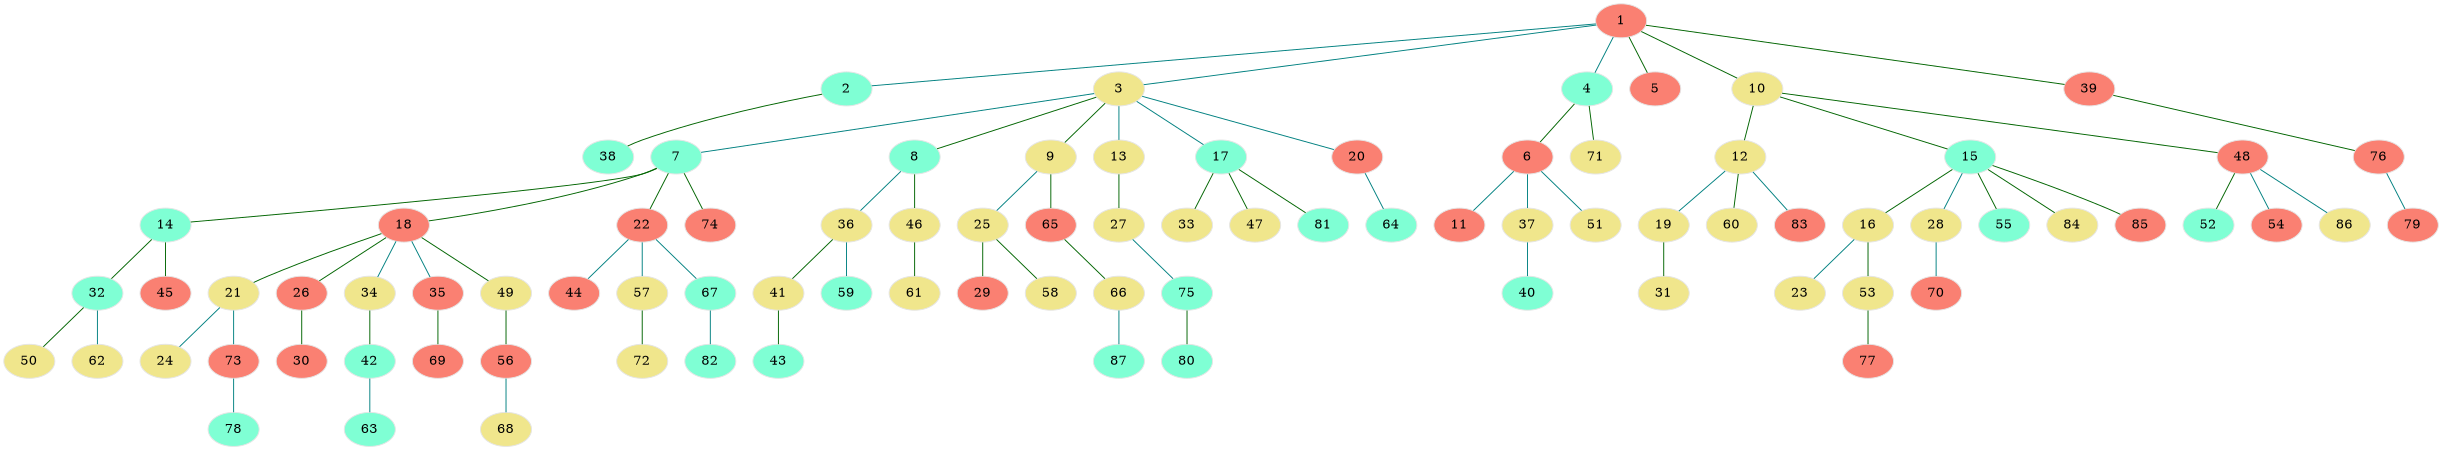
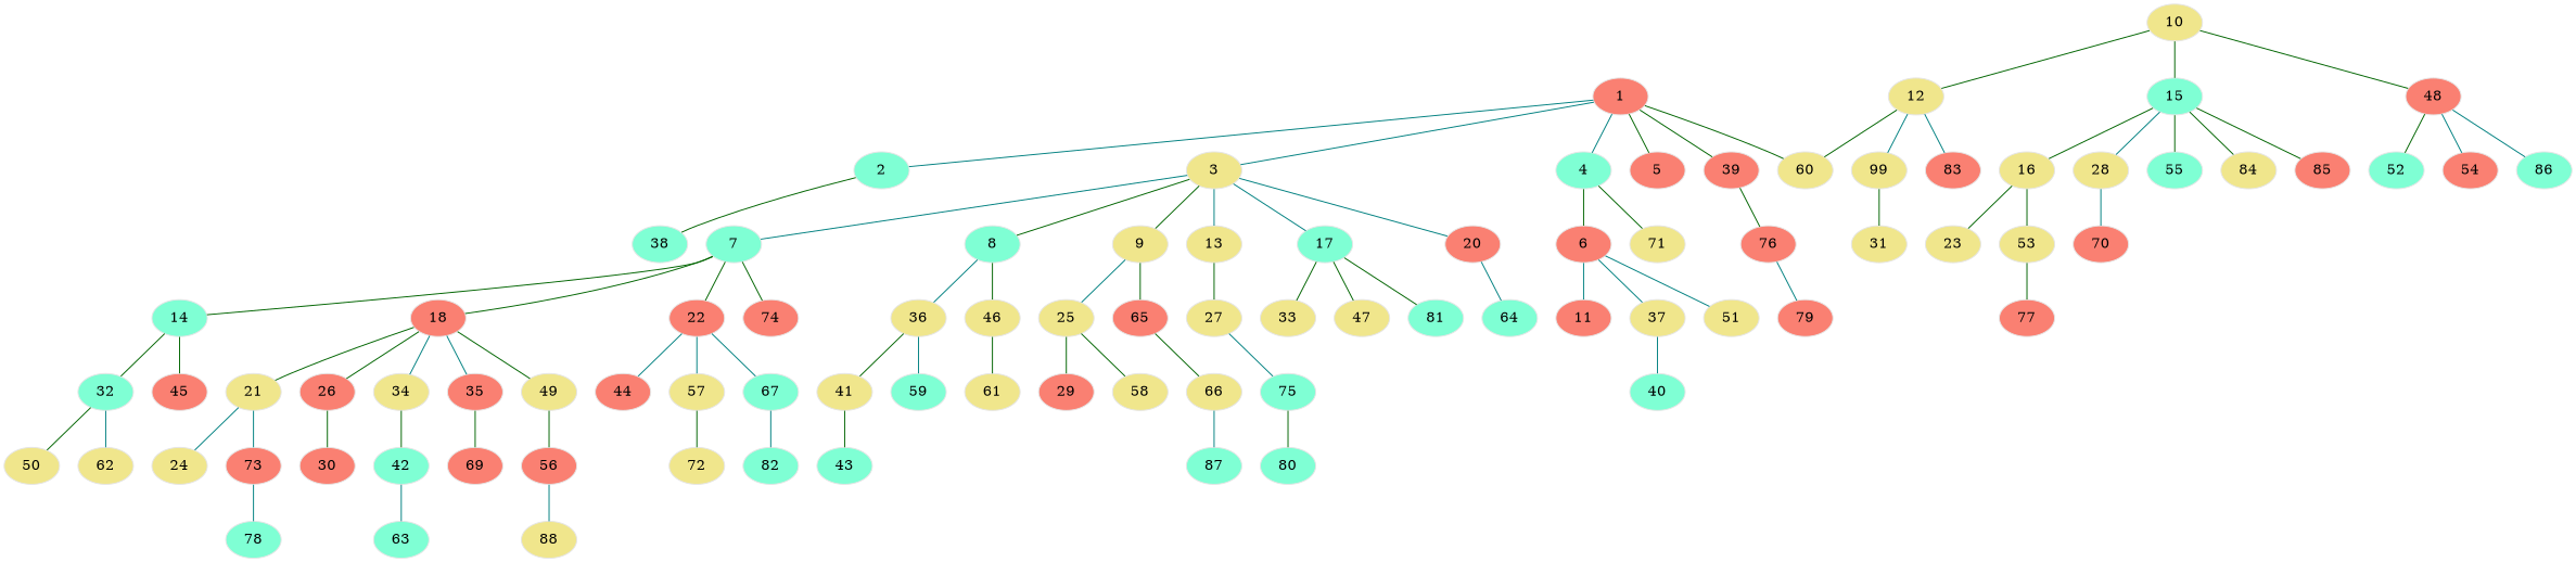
  graph {
    node [color=gray90 fillcolor=khaki style=filled]
    edge [color=darkgreen]
    1 [fillcolor=salmon]
    2 [fillcolor=aquamarine]
    3
    4 [fillcolor=aquamarine]
    5 [fillcolor=salmon]
    10
    39 [fillcolor=salmon]
    38 [fillcolor=aquamarine]
    7 [fillcolor=aquamarine]
    8 [fillcolor=aquamarine]
    9
    13
    17 [fillcolor=aquamarine]
    20 [fillcolor=salmon]
    6 [fillcolor=salmon]
    71
    12
    15 [fillcolor=aquamarine]
    48 [fillcolor=salmon]
    76 [fillcolor=salmon]
    14 [fillcolor=aquamarine]
    18 [fillcolor=salmon]
    22 [fillcolor=salmon]
    74 [fillcolor=salmon]
    36
    46
    25
    65 [fillcolor=salmon]
    27
    33
    47
    81 [fillcolor=aquamarine]
    64 [fillcolor=aquamarine]
    11 [fillcolor=salmon]
    37
    51
    40 [fillcolor=aquamarine]
    32 [fillcolor=aquamarine]
    45 [fillcolor=salmon]
    21
    26 [fillcolor=salmon]
    34
    35 [fillcolor=salmon]
    49
    44 [fillcolor=salmon]
    57
    67 [fillcolor=aquamarine]
    41
    59 [fillcolor=aquamarine]
    29 [fillcolor=salmon]
    58
    66
-   19
+   19 [label=99]
    60
    83 [fillcolor=salmon]
    16
    28
    55 [fillcolor=aquamarine]
    84
    85 [fillcolor=salmon]
    52 [fillcolor=aquamarine]
    54 [fillcolor=salmon]
-   86
+   86 [fillcolor=aquamarine]
    31
    75 [fillcolor=aquamarine]
    50
    62
    23
    53
    70 [fillcolor=salmon]
    77 [fillcolor=salmon]
    24
    73 [fillcolor=salmon]
    30 [fillcolor=salmon]
    42 [fillcolor=aquamarine]
    69 [fillcolor=salmon]
    56 [fillcolor=salmon]
    78 [fillcolor=aquamarine]
    72
    82 [fillcolor=aquamarine]
    80 [fillcolor=aquamarine]
    63 [fillcolor=aquamarine]
    43 [fillcolor=aquamarine]
    61
    79 [fillcolor=salmon]
-   68
+   68 [label=88]
    87 [fillcolor=aquamarine]
    1 -- 2 [color=teal]
    1 -- 3 [color=teal]
    1 -- 4 [color=teal]
    1 -- 5
-   1 -- 10
+   1 -- 60
    1 -- 39
    2 -- 38
    3 -- 7 [color=teal]
    3 -- 8
    3 -- 9
    3 -- 13 [color=teal]
    3 -- 17 [color=teal]
    3 -- 20 [color=teal]
    4 -- 6
    4 -- 71
    10 -- 12
    10 -- 15
    10 -- 48
    39 -- 76
    7 -- 14
    7 -- 18
    7 -- 22
    7 -- 74
    8 -- 36 [color=teal]
    8 -- 46
    9 -- 25 [color=teal]
    9 -- 65
    13 -- 27
    17 -- 33
    17 -- 47
    17 -- 81
    20 -- 64 [color=teal]
    6 -- 11 [color=teal]
    6 -- 37 [color=teal]
    6 -- 51 [color=teal]
    12 -- 19 [color=teal]
    12 -- 60
    12 -- 83 [color=teal]
    15 -- 16
    15 -- 28 [color=teal]
    15 -- 55
    15 -- 84
    15 -- 85
    48 -- 52
    48 -- 54 [color=teal]
    48 -- 86 [color=teal]
    76 -- 79 [color=teal]
    14 -- 32
    14 -- 45
    18 -- 21
    18 -- 26
    18 -- 34 [color=teal]
    18 -- 35 [color=teal]
    18 -- 49
    22 -- 44 [color=teal]
    22 -- 57 [color=teal]
    22 -- 67 [color=teal]
    36 -- 41
    36 -- 59 [color=teal]
    46 -- 61
    25 -- 29
    25 -- 58
    65 -- 66
    27 -- 75 [color=teal]
    37 -- 40 [color=teal]
    32 -- 50
    32 -- 62 [color=teal]
    21 -- 24 [color=teal]
    21 -- 73 [color=teal]
    26 -- 30
    34 -- 42
    35 -- 69
    49 -- 56
    57 -- 72
    67 -- 82 [color=teal]
    41 -- 43
    66 -- 87 [color=teal]
    19 -- 31
-   16 -- 23 [color=teal]
+   16 -- 23
    16 -- 53
    28 -- 70 [color=teal]
    75 -- 80
    53 -- 77
    73 -- 78 [color=teal]
    42 -- 63 [color=teal]
    56 -- 68 [color=teal]
  }
